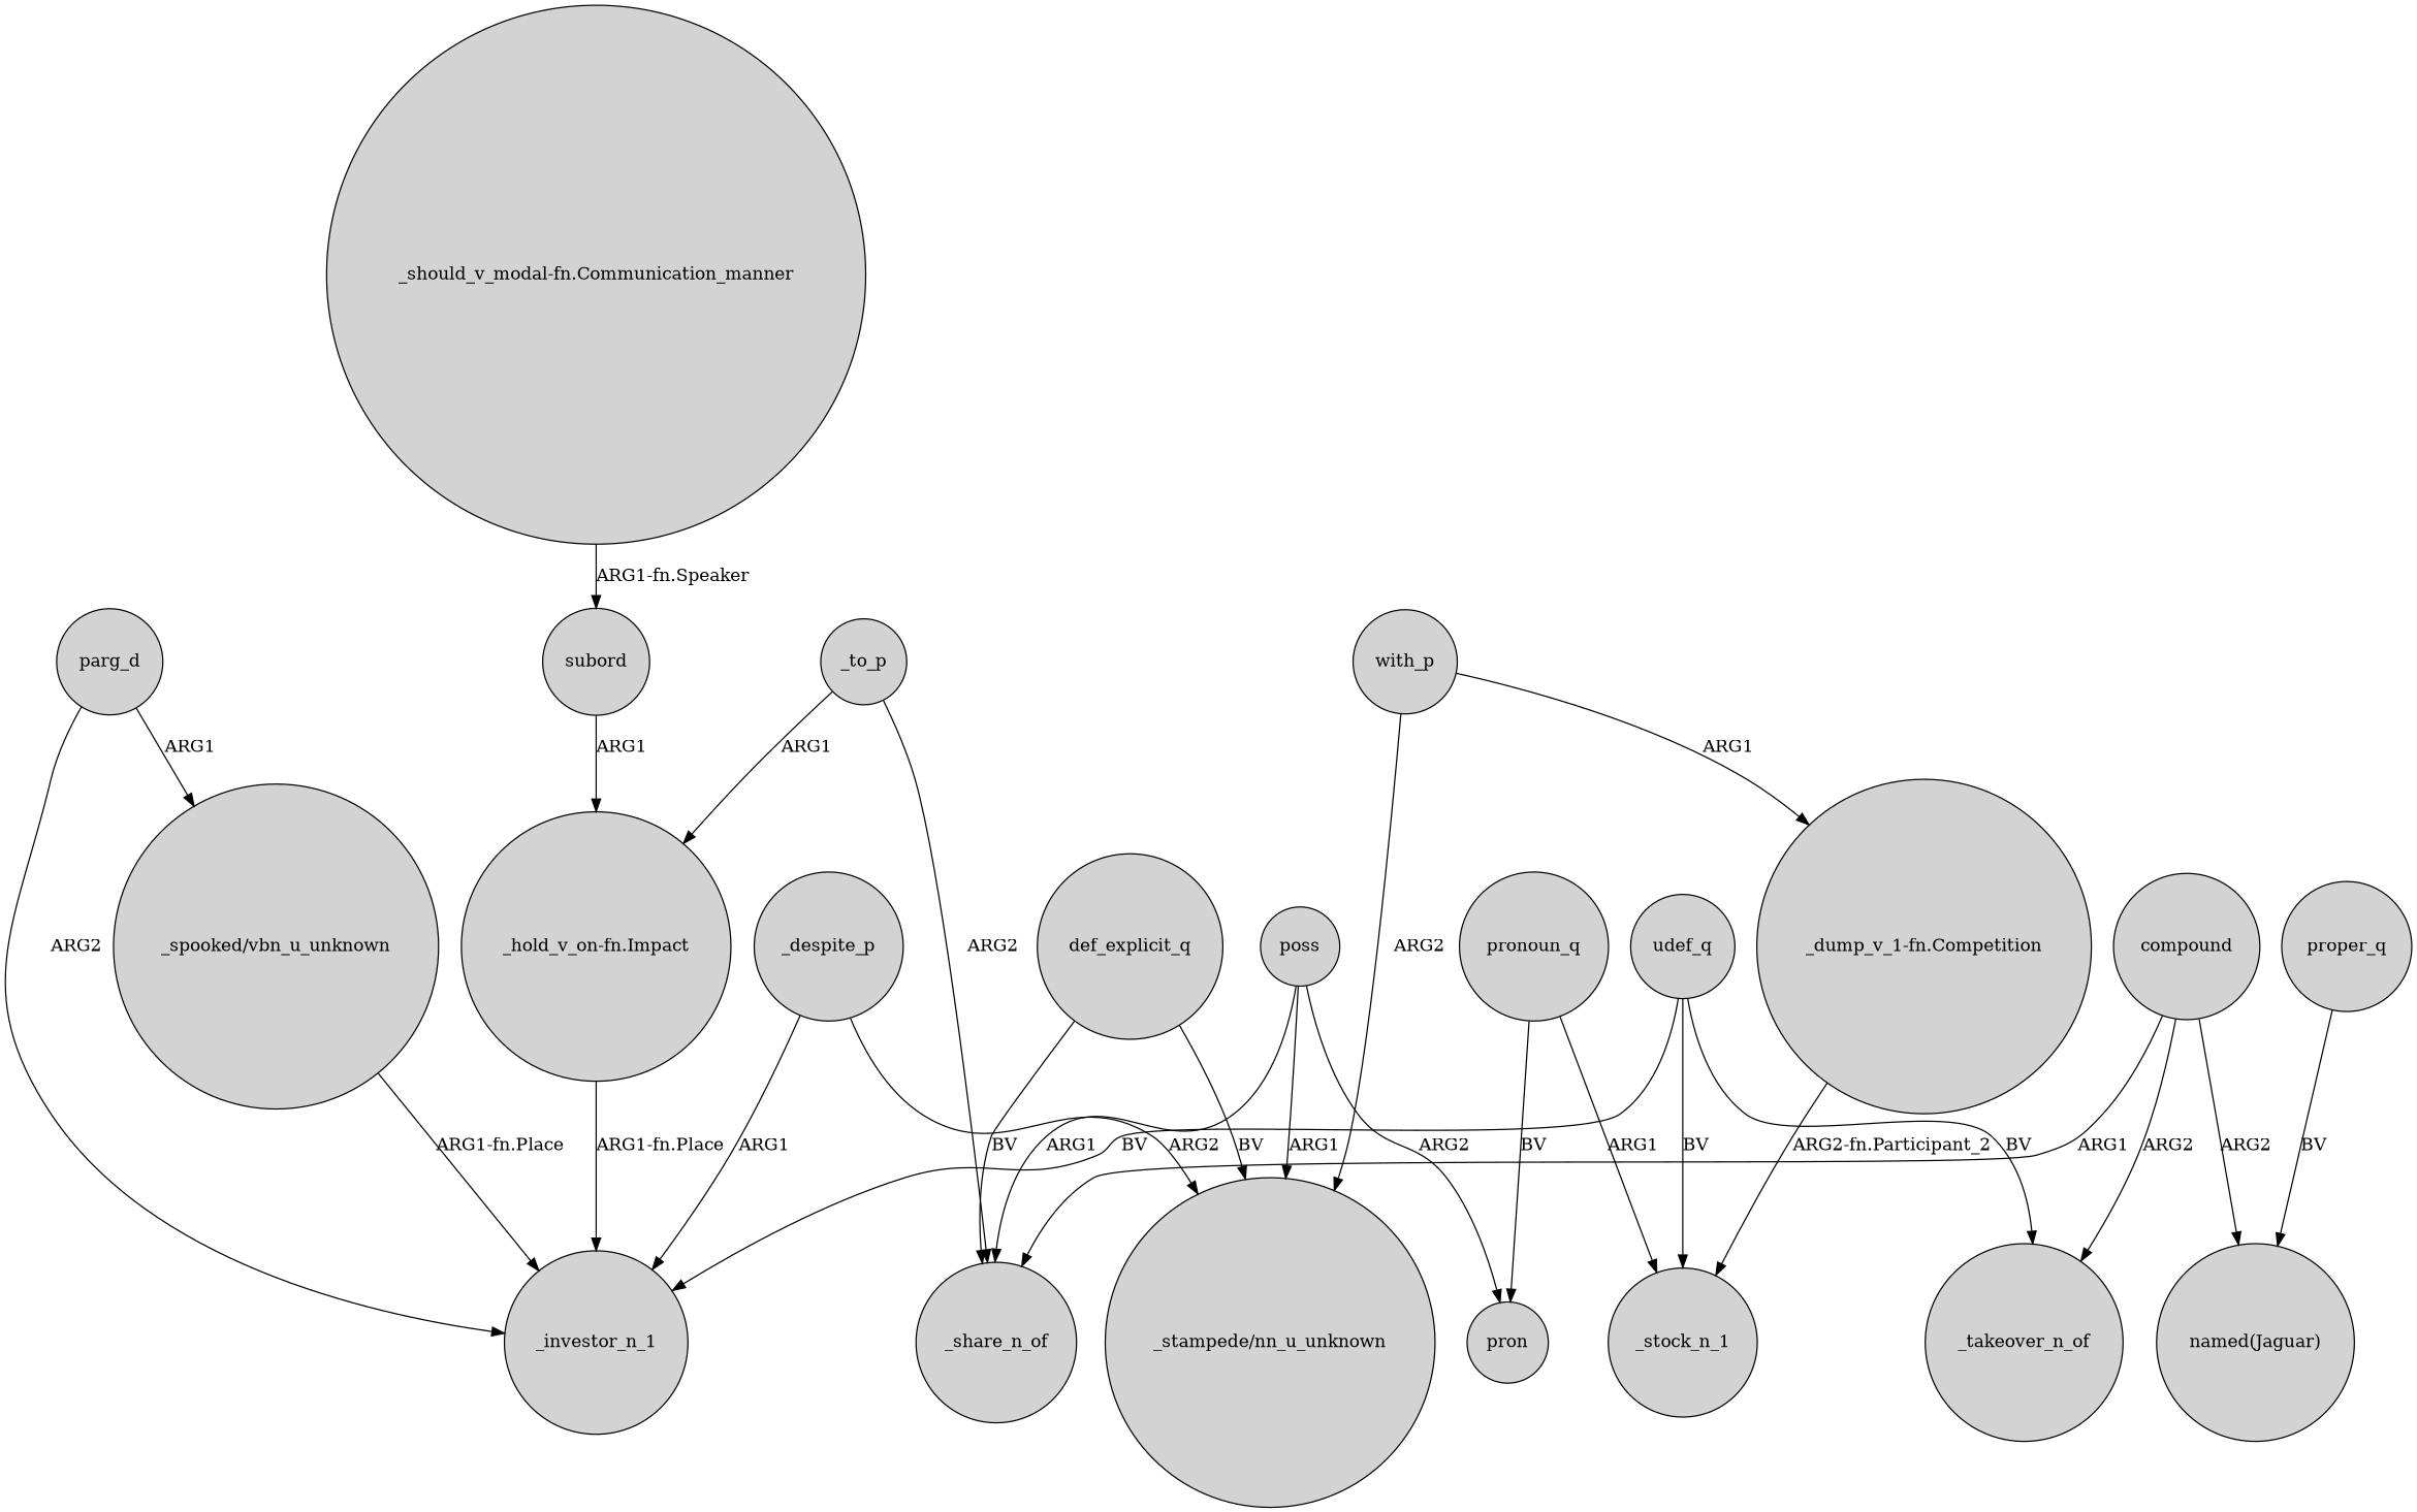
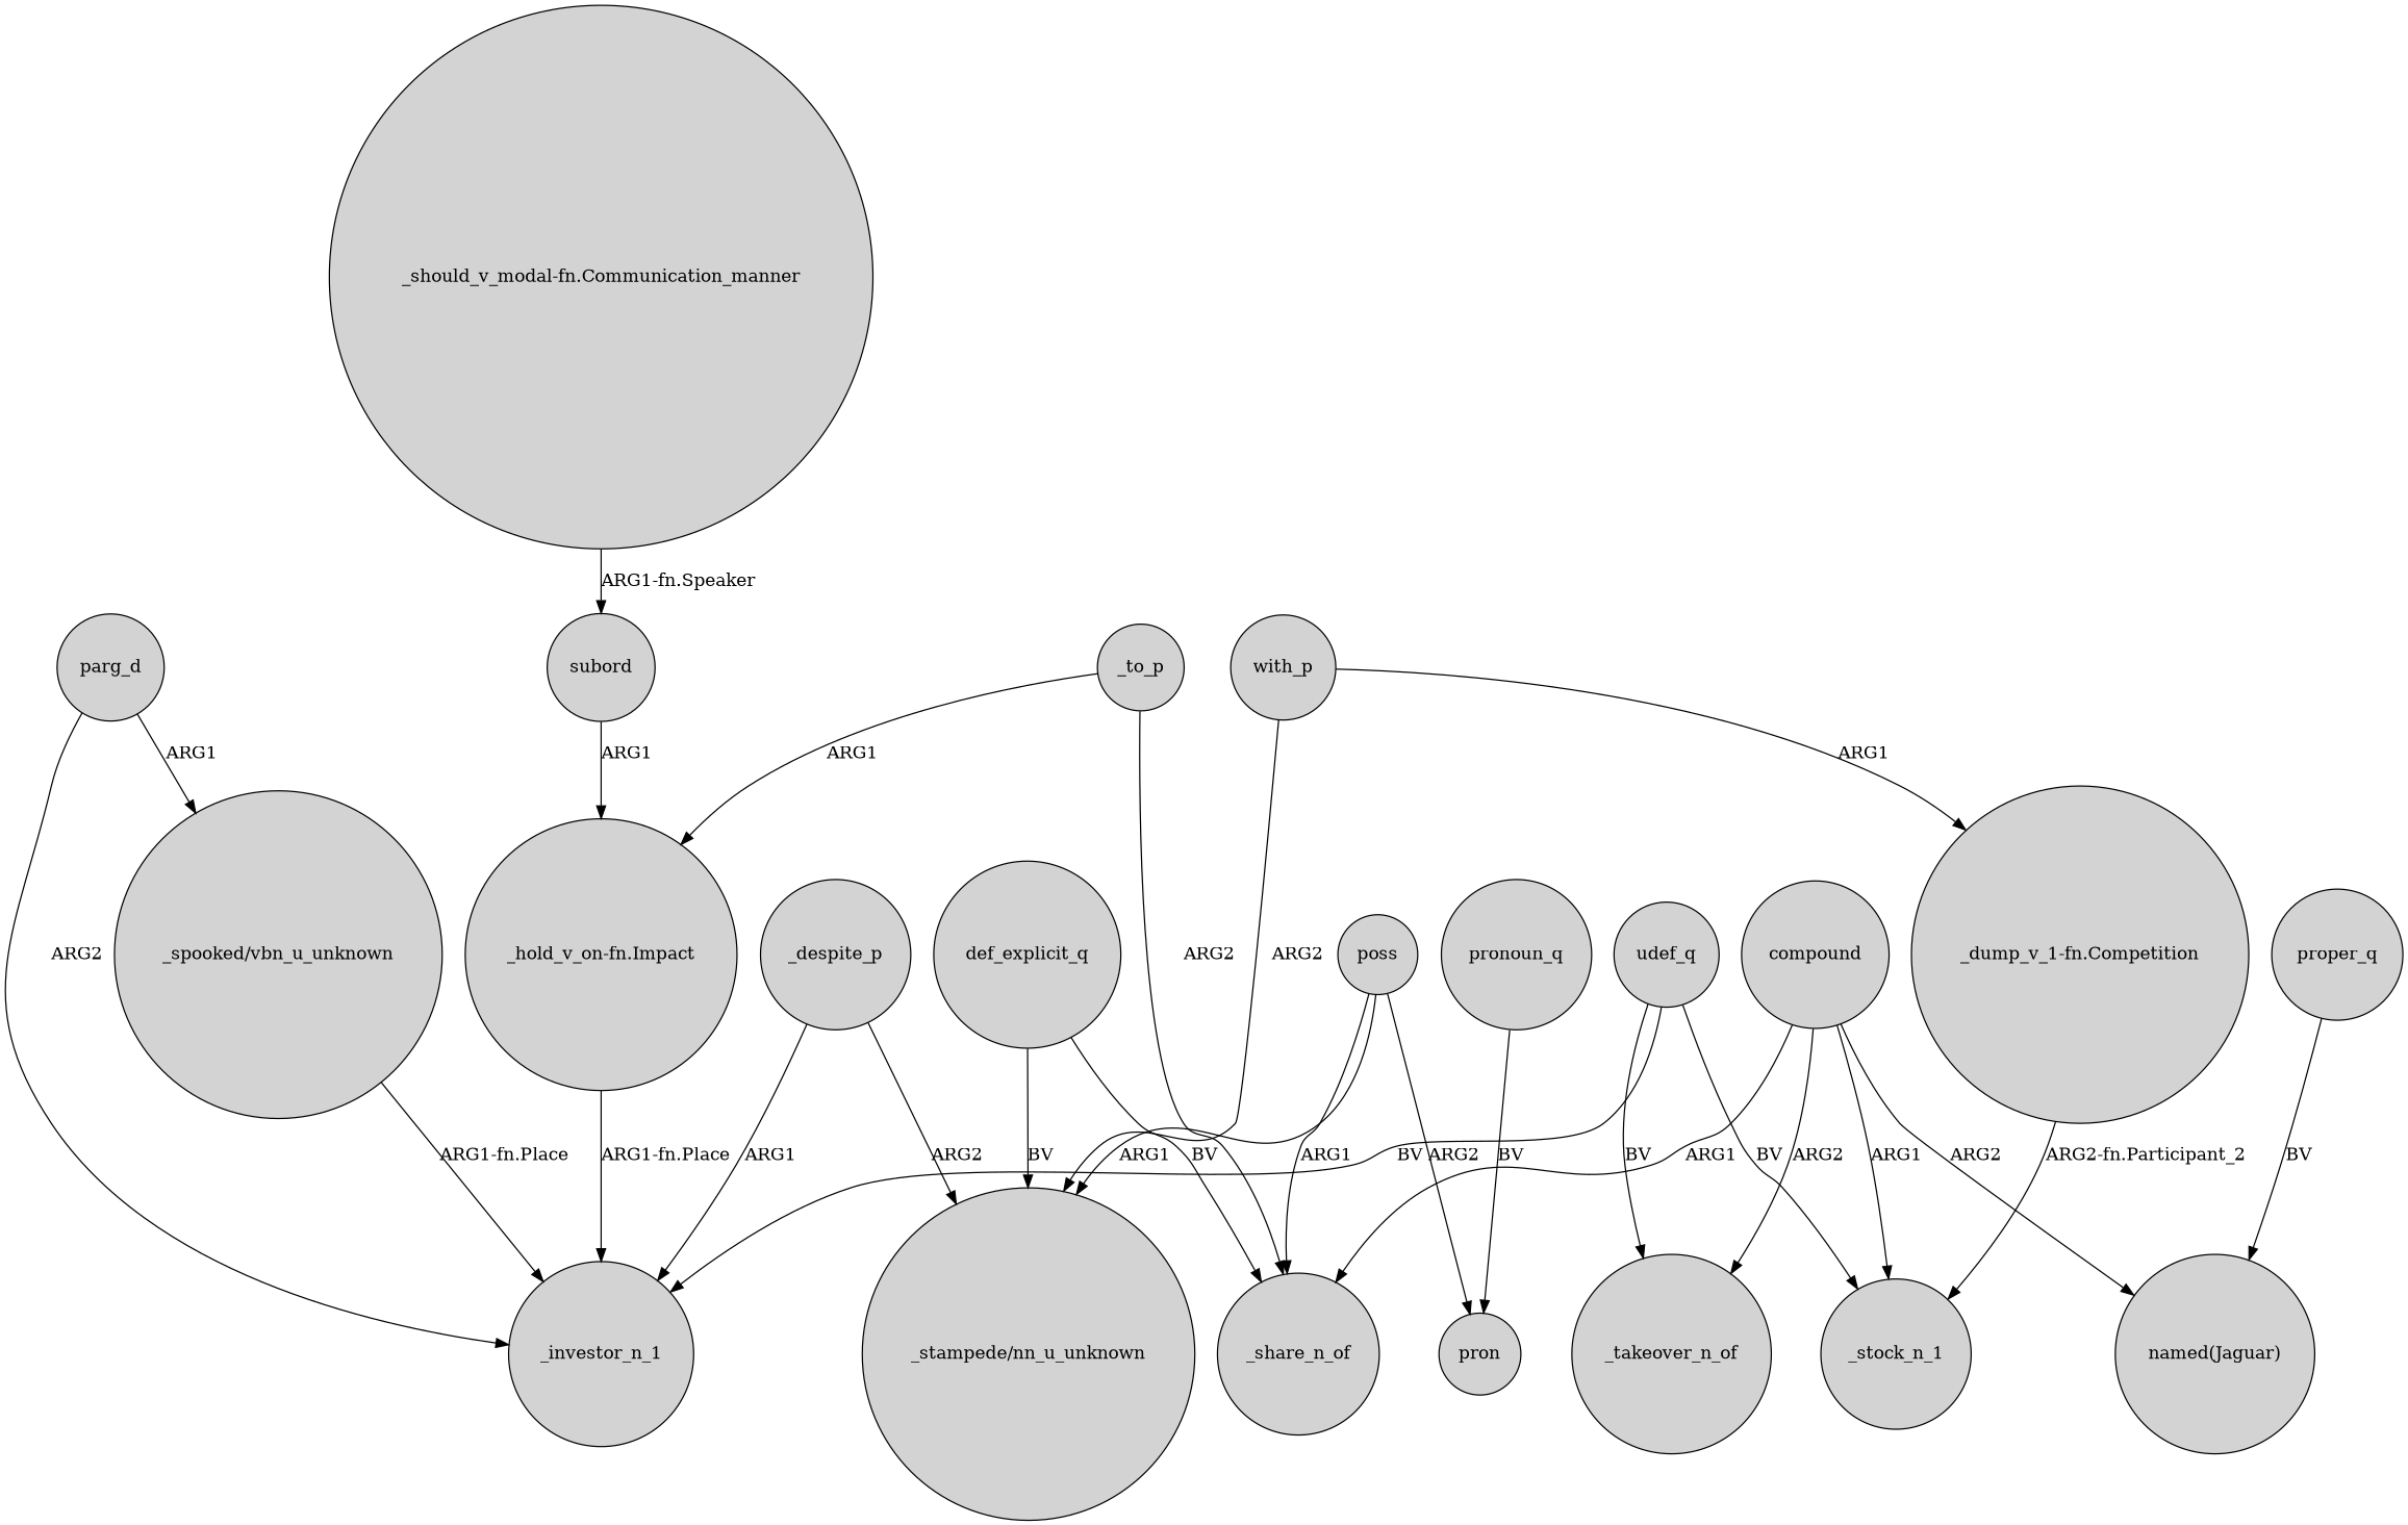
  digraph {
    node [shape=circle style=filled]
    subord
    "_hold_v_on-fn.Impact"
    _investor_n_1
    "_dump_v_1-fn.Competition"
    _stock_n_1
    compound
    _share_n_of
    _takeover_n_of
    "named(Jaguar)"
    _despite_p
    "_stampede/nn_u_unknown"
    def_explicit_q
    _to_p
    pronoun_q
    pron
    udef_q
    "_should_v_modal-fn.Communication_manner"
    poss
    proper_q
    parg_d
    "_spooked/vbn_u_unknown"
    with_p
    subord -> "_hold_v_on-fn.Impact" [label=ARG1]
    "_hold_v_on-fn.Impact" -> _investor_n_1 [label="ARG1-fn.Place"]
    "_dump_v_1-fn.Competition" -> _stock_n_1 [label="ARG2-fn.Participant_2"]
-   pronoun_q -> _stock_n_1 [label=ARG1]
+   compound -> _stock_n_1 [label=ARG1]
    compound -> _share_n_of [label=ARG1]
    compound -> _takeover_n_of [label=ARG2]
    compound -> "named(Jaguar)" [label=ARG2]
    _despite_p -> _investor_n_1 [label=ARG1]
    _despite_p -> "_stampede/nn_u_unknown" [label=ARG2]
    def_explicit_q -> _share_n_of [label=BV]
    def_explicit_q -> "_stampede/nn_u_unknown" [label=BV]
    _to_p -> "_hold_v_on-fn.Impact" [label=ARG1]
    _to_p -> _share_n_of [label=ARG2]
    pronoun_q -> pron [label=BV]
    udef_q -> _investor_n_1 [label=BV]
    udef_q -> _stock_n_1 [label=BV]
    udef_q -> _takeover_n_of [label=BV]
    "_should_v_modal-fn.Communication_manner" -> subord [label="ARG1-fn.Speaker"]
    poss -> _share_n_of [label=ARG1]
    poss -> "_stampede/nn_u_unknown" [label=ARG1]
    poss -> pron [label=ARG2]
    proper_q -> "named(Jaguar)" [label=BV]
    parg_d -> _investor_n_1 [label=ARG2]
    parg_d -> "_spooked/vbn_u_unknown" [label=ARG1]
    "_spooked/vbn_u_unknown" -> _investor_n_1 [label="ARG1-fn.Place"]
    with_p -> "_dump_v_1-fn.Competition" [label=ARG1]
    with_p -> "_stampede/nn_u_unknown" [label=ARG2]
  }
